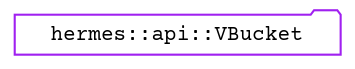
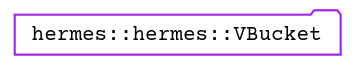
  digraph {
    rankdir=TB
    fontname="Courier Prime"
-   n1 [color=purple fillcolor=white fontname="Courier Prime" fontsize=10 height=0.2 label="hermes::api::VBucket" shape=folder style=filled width=0.4]
+   n1 [color=purple fillcolor=white fontname="Courier Prime" fontsize=10 height=0.2 label="hermes::hermes::VBucket" shape=folder style=filled width=0.4]
  }
